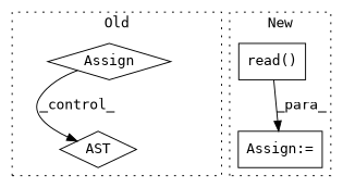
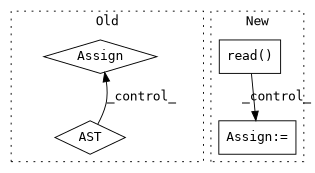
  digraph {
    fontname="DejaVu Sans Mono"
    node [fontname="DejaVu Sans Mono" shape=diamond]
    edge [fontname="DejaVu Sans Mono"]
    n1 [a=71 l=13 label=Assign s=941]
    n2 [a=2 l="7,0" label=AST s="1095,0"]
    n3 [a=75 l=8 label="read()" s=1089 shape=box]
    n4 [a=68 l=3 label="Assign:=" s=1086 shape=box]
    subgraph cluster_1 {
      label=Old
      style=dotted
      n1
      n2
    }
    subgraph cluster_2 {
      label=New
      style=dotted
      n3
      n4
    }
-   n1 -> n2 [label=_control_]
-   n3 -> n4 [label=_para_]
+   n2 -> n1 [label=_control_]
+   n3 -> n4 [label=_control_]
  }
